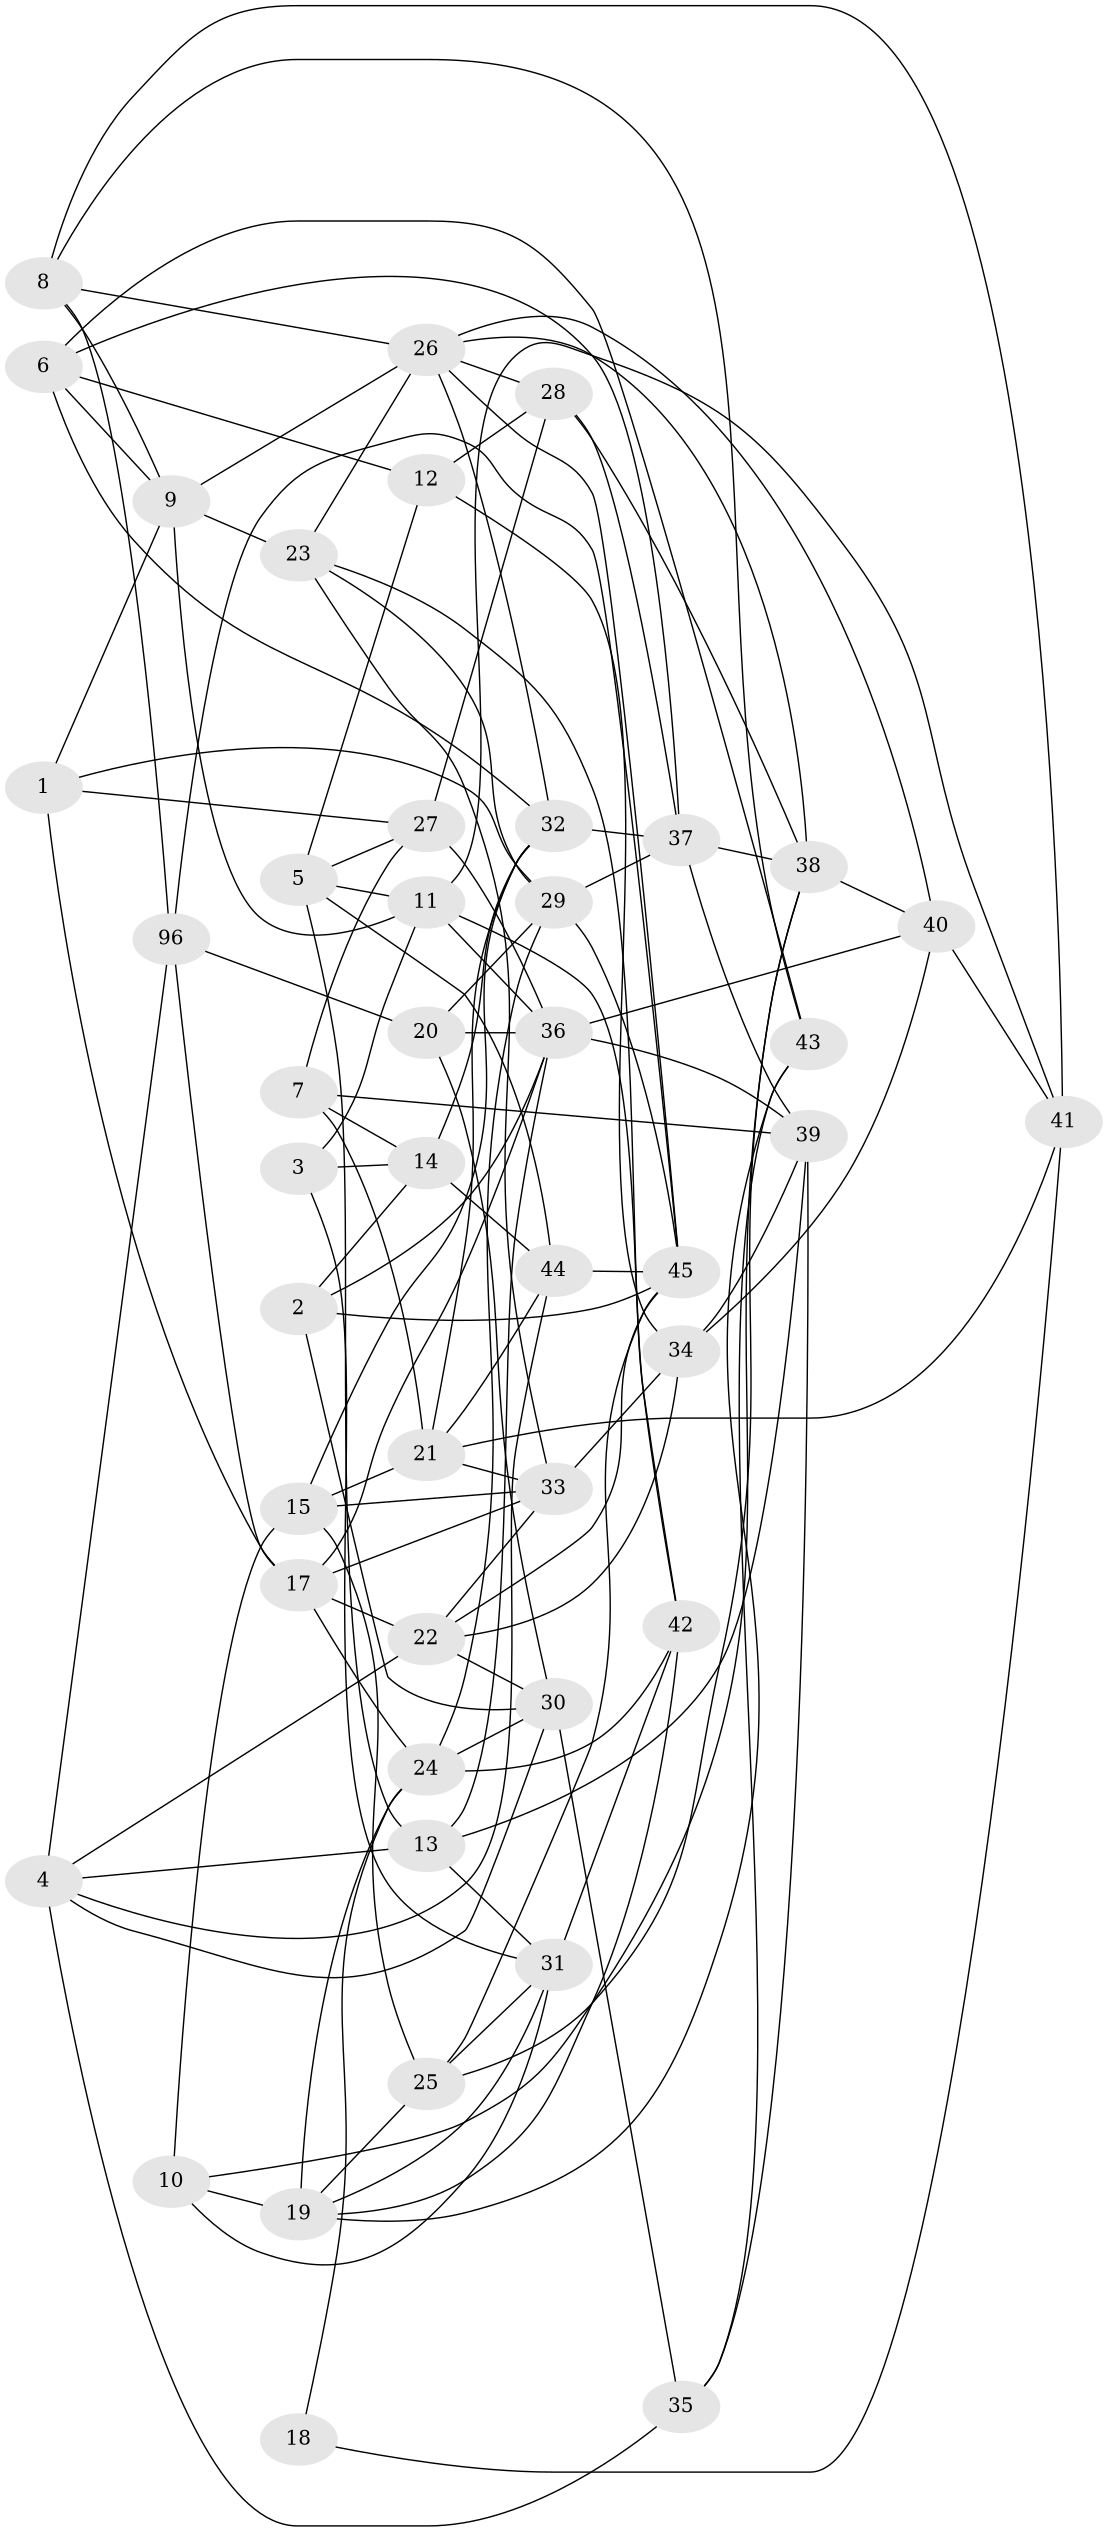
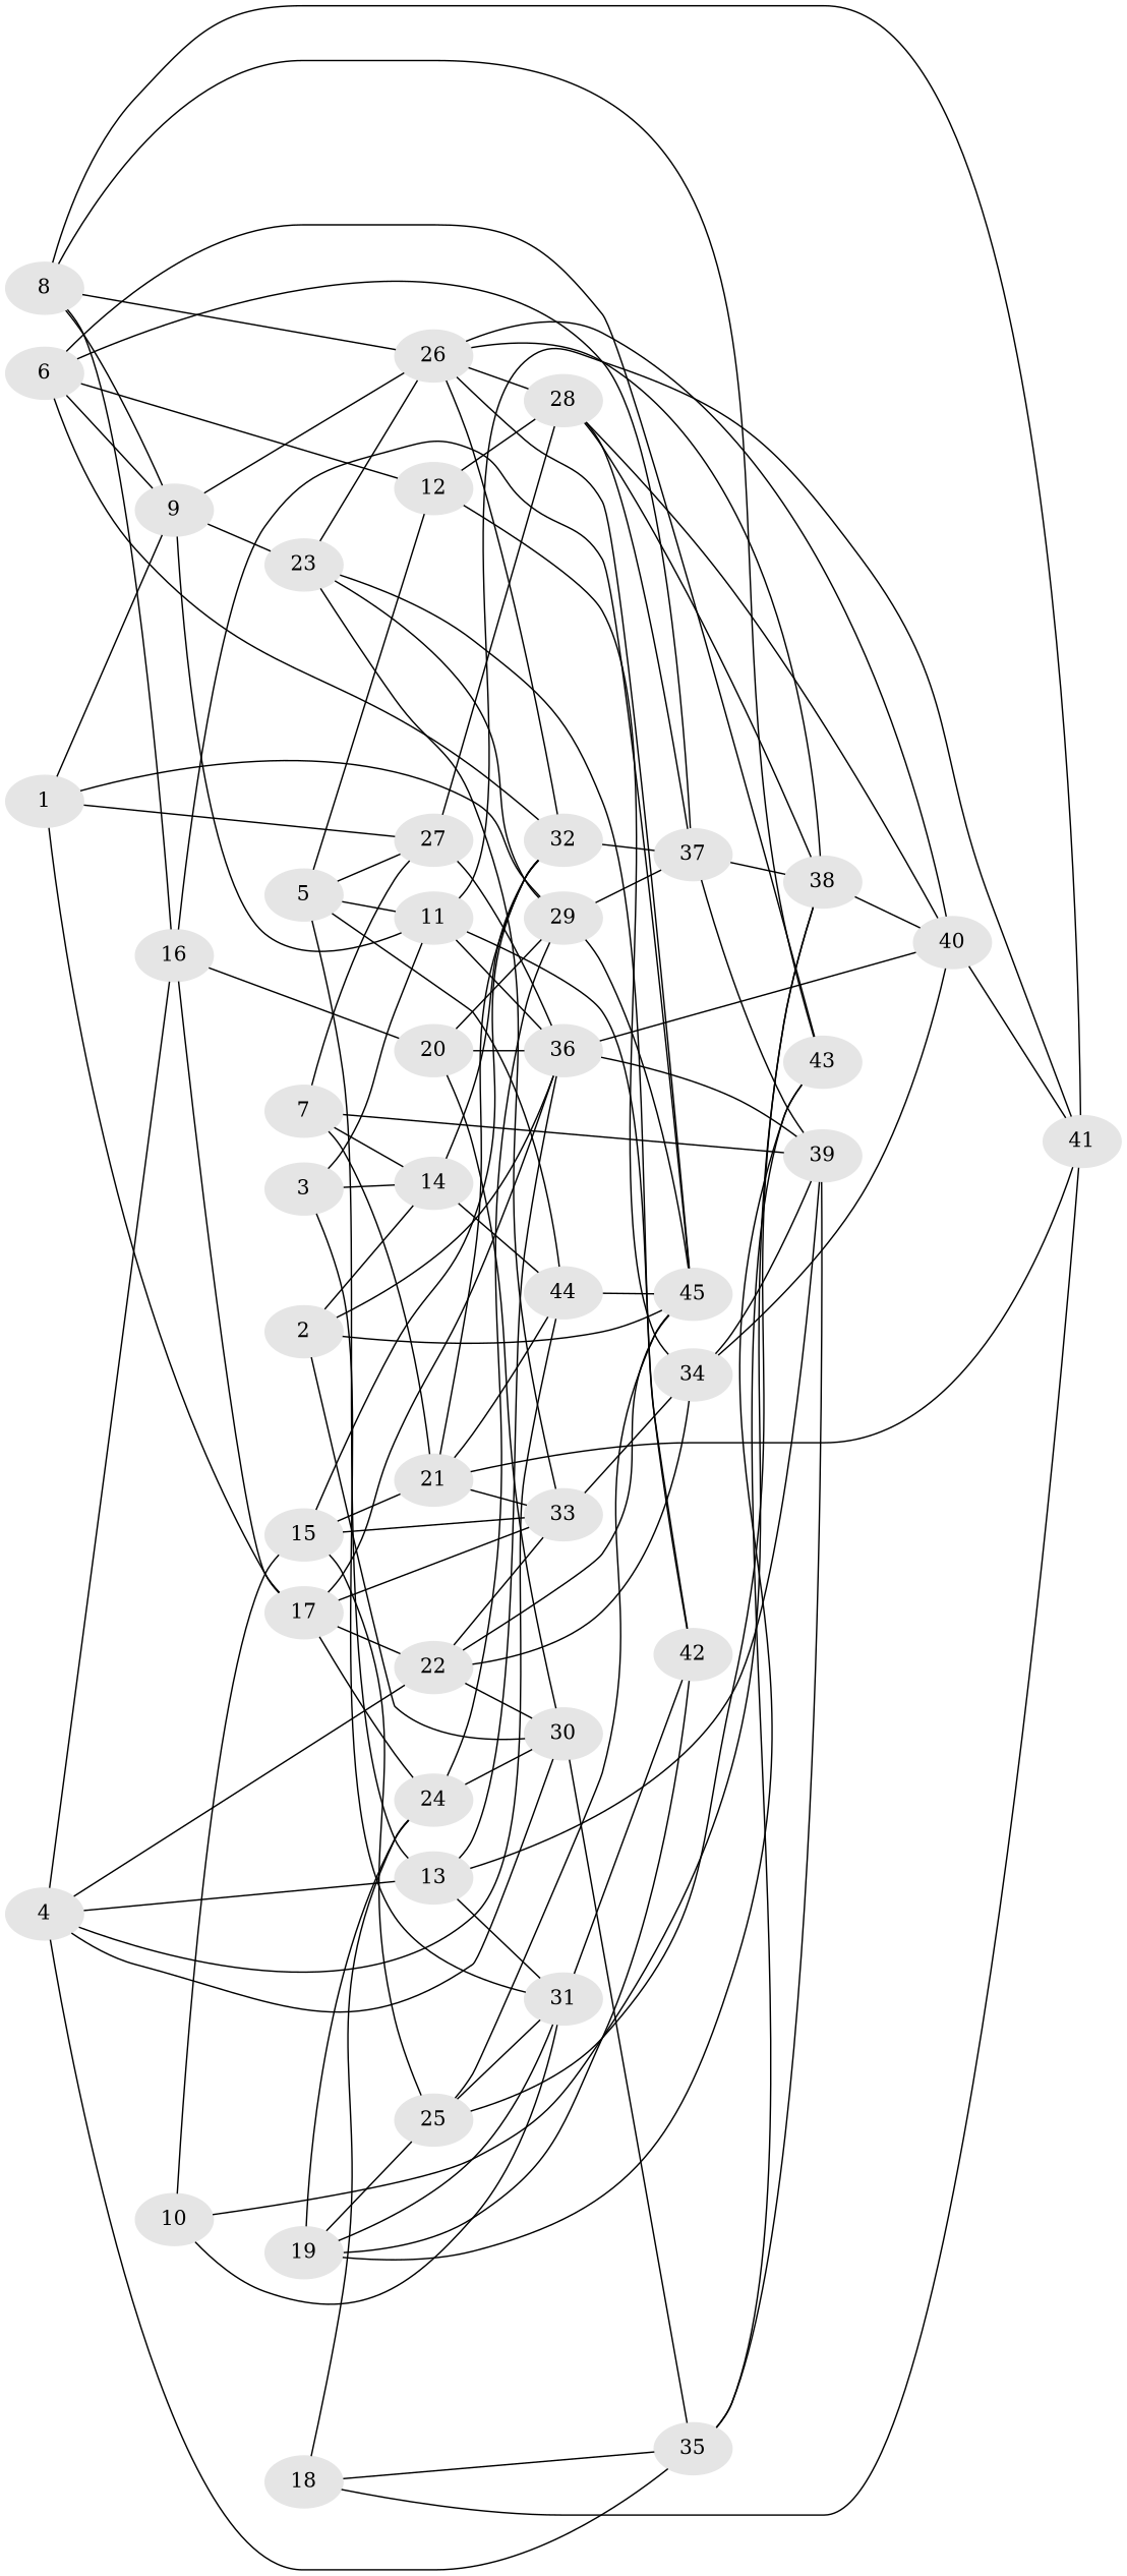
  graph {
    rankdir=LR
    node [color=gray90 style=filled]
    edge [weight=1.0]
    1
    9
    17
    27
    29
    7
    14
    21
    39
    11
    26
    23
    36
    22
    33
    24
    28
    45
    37
    2
    30
    44
    32
    35
    40
    3
    31
    41
    42
    4
    13
-   16 [label=96]
+   16
    20
    34
    43
    5
    12
    6
    38
    8
    10
    15
    19
    25
    18
    1 -- 9
    1 -- 17
    1 -- 27
    1 -- 29
    9 -- 11
    9 -- 26
    9 -- 23
    17 -- 36
    17 -- 22
    17 -- 33
    17 -- 24
    27 -- 36
    27 -- 28
    29 -- 45
    29 -- 37
    7 -- 27
    7 -- 14
    7 -- 21
    7 -- 39
    14 -- 44
    14 -- 32
    21 -- 33
    21 -- 44
    21 -- 32
    21 -- 41
    11 -- 36
    11 -- 41
    11 -- 42
    26 -- 28
    26 -- 45
    26 -- 32
    26 -- 40
    26 -- 38
    23 -- 29
    23 -- 26
    23 -- 33
    23 -- 42 [weight=2.0]
    36 -- 39
    36 -- 40
    22 -- 33
    22 -- 45
    22 -- 30
    22 -- 34
    33 -- 34 [weight=2.0]
    24 -- 29
    24 -- 30
-   24 -- 42
    28 -- 37
+   28 -- 40
    28 -- 38
    37 -- 39
    37 -- 38
    2 -- 14
    2 -- 36
    2 -- 45
    2 -- 30
    30 -- 35
    44 -- 45
    32 -- 37
    35 -- 39
    35 -- 43 [weight=2.0]
    40 -- 41
    3 -- 14 [weight=2.0]
    3 -- 11
    3 -- 31
    31 -- 42
    4 -- 22
    4 -- 30
    4 -- 44
    4 -- 35
    4 -- 13
    4 -- 16
    13 -- 39
    13 -- 36
    13 -- 31
    16 -- 17
    16 -- 45
    16 -- 20
    20 -- 29
    20 -- 36
    20 -- 30
    34 -- 39
    34 -- 40
    5 -- 27 [weight=2.0]
    5 -- 11
    5 -- 44
    5 -- 13
    5 -- 12
    12 -- 28
    12 -- 34
    6 -- 9
    6 -- 37
    6 -- 32
    6 -- 43 [weight=2.0]
    6 -- 12
    38 -- 40
    8 -- 9
    8 -- 26
    8 -- 41
    8 -- 16 [weight=2.0]
    8 -- 43
    10 -- 31
    10 -- 38
    10 -- 15
-   10 -- 19
    15 -- 21
    15 -- 33 [weight=2.0]
    15 -- 32
    15 -- 25
    19 -- 24
    19 -- 31
    19 -- 42
    19 -- 43
    19 -- 25
    25 -- 45 [weight=2.0]
    25 -- 31
    25 -- 38
    18 -- 24
+   18 -- 35
    18 -- 41 [weight=2.0]
  }
